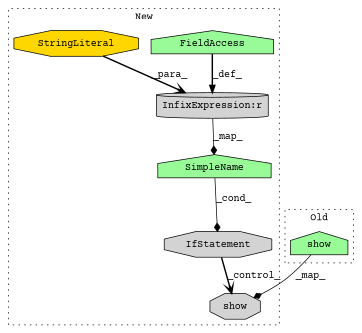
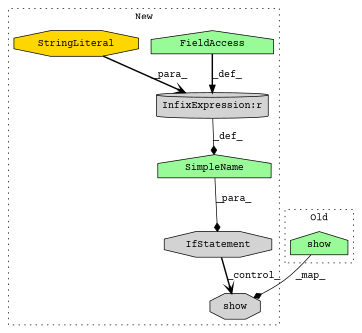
  digraph {
    fontname="Courier Prime"
    node [a=32 fillcolor=lightgrey fontname="Courier Prime" l=6 shape=octagon style=filled]
    edge [arrowhead=diamond fontname="Courier Prime" style=solid]
    n1 [label=show s=1013]
    n2 [a=42 fillcolor=palegreen label=SimpleName shape=house l=""]
    n3 [a=25 l="4,2" label=IfStatement s="977,1003"]
    n4 [a=27 l=4 label="InfixExpression:r" s=989 shape=cylinder]
    n5 [a=22 fillcolor=palegreen l=8 label=FieldAccess s=981 shape=house]
    n6 [a=45 fillcolor=gold l=10 label=StringLiteral s=993]
    n7 [fillcolor=palegreen label=show s=907 shape=house]
    subgraph cluster_1 {
      label=New
      style=dotted
      n1
      n2
      n3
      n4
      n5
      n6
    }
    subgraph cluster_2 {
      label=Old
      style=dotted
      n7
    }
-   n2 -> n3 [label=_cond_]
+   n2 -> n3 [label=_para_]
    n3 -> n1 [arrowhead=vee label=_control_ style=bold]
-   n4 -> n2 [label=_map_]
+   n4 -> n2 [label=_def_]
    n5 -> n4 [arrowhead=normal label=_def_ style=bold]
    n6 -> n4 [arrowhead=vee label=_para_ style=bold]
    n7 -> n1 [label=_map_]
  }
